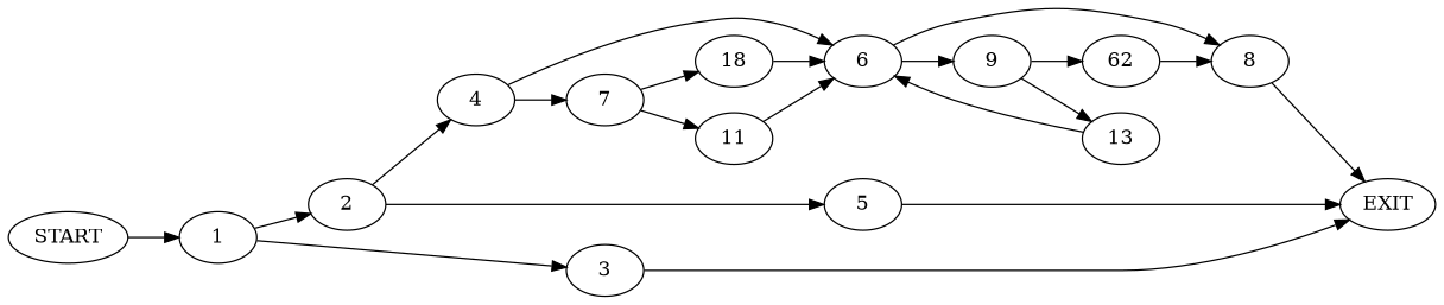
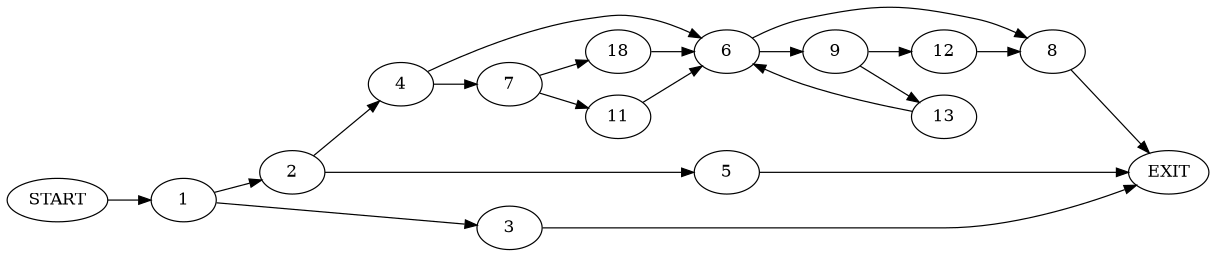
  digraph {
    rankdir=LR
    n1 [label=START]
    1
    2
    3
    n5 [label=EXIT]
    4
    5
    6
    7
    8
    9
    n12 [label=18]
    11
-   12 [label=62]
+   12
    13
    n1 -> 1
    1 -> 2
    1 -> 3
    2 -> 4
    2 -> 5
    3 -> n5
    4 -> 6
    4 -> 7
    5 -> n5
    6 -> 8
    6 -> 9
    7 -> n12
    7 -> 11
    8 -> n5
    9 -> 12
    9 -> 13
    n12 -> 6
    11 -> 6
    12 -> 8
    13 -> 6
  }
